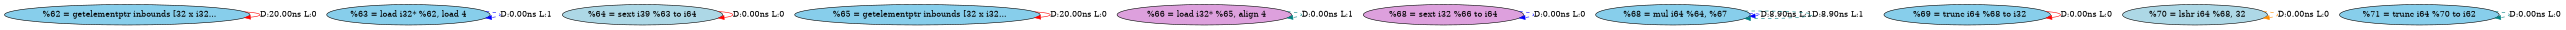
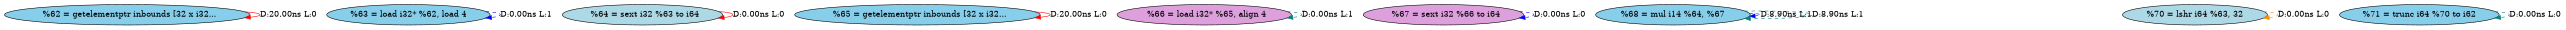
  digraph {
    node [fillcolor=skyblue style=filled]
    edge [color=red style=dashed]
    n1 [label="  %62 = getelementptr inbounds [32 x i32..."]
    n2 [label="%63 = load i32* %62, load 4"]
-   n3 [fillcolor=lightblue label="%64 = sext i39 %63 to i64"]
+   n3 [fillcolor=lightblue label="  %64 = sext i32 %63 to i64"]
    n4 [label="  %65 = getelementptr inbounds [32 x i32..."]
    n5 [fillcolor=plum label="  %66 = load i32* %65, align 4"]
-   n6 [fillcolor=plum label="%68 = sext i32 %66 to i64"]
-   n7 [label="  %68 = mul i64 %64, %67"]
-   n8 [label="  %69 = trunc i64 %68 to i32"]
-   n9 [fillcolor=lightblue label="  %70 = lshr i64 %68, 32"]
+   n6 [fillcolor=plum label="  %67 = sext i32 %66 to i64"]
+   n7 [label="%68 = mul i14 %64, %67"]
+   n9 [fillcolor=lightblue label="%70 = lshr i64 %63, 32"]
    n10 [label="%71 = trunc i64 %70 to i62"]
    n1 -> n1 [label="D:20.00ns L:0" style=solid]
    n2 -> n2 [color=blue label="D:0.00ns L:1"]
    n3 -> n3 [label="D:0.00ns L:0" style=solid]
    n4 -> n4 [label="D:20.00ns L:0" style=solid]
    n5 -> n5 [color=teal label="D:0.00ns L:1"]
    n6 -> n6 [color=blue label="D:0.00ns L:0"]
    n7 -> n7 [color=blue label="D:8.90ns L:1"]
    n7 -> n7 [color=teal label="D:8.90ns L:1"]
-   n8 -> n8 [label="D:0.00ns L:0" style=solid]
    n9 -> n9 [color=darkorange label="D:0.00ns L:0"]
    n10 -> n10 [color=teal label="D:0.00ns L:0"]
  }
